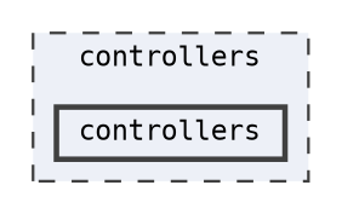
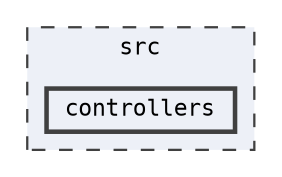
  digraph {
    compound=true
    fontname="DejaVu Sans Mono"
    n1 [color=grey25 fillcolor="#edf0f7" fontname="DejaVu Sans Mono" fontsize=10 height=0.2 label=controllers shape=box style="filled,bold" width=0.4]
    subgraph cluster_1 {
      bgcolor="#edf0f7"
      fontsize=10
-     label=controllers
+     label=src
      pencolor=grey25
      style="filled,dashed"
      n1
    }
  }
